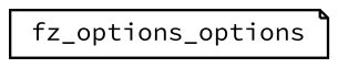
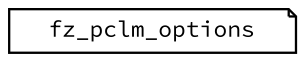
  digraph {
    rankdir=LR
    fontname="Source Code Pro"
-   n1 [color=black fillcolor=white fontname="Source Code Pro" fontsize=10 height=0.2 label=fz_options_options shape=note style=filled width=0.4]
+   n1 [color=black fillcolor=white fontname="Source Code Pro" fontsize=10 height=0.2 label=fz_pclm_options shape=note style=filled width=0.4]
  }
